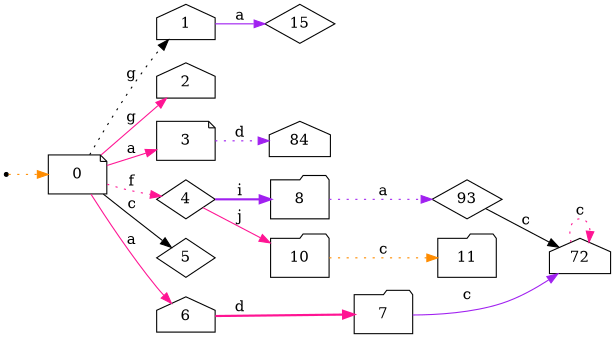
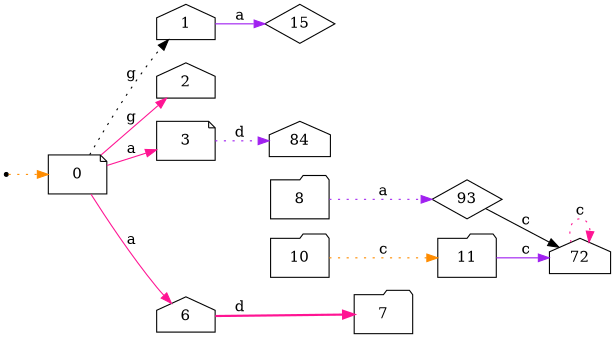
  digraph {
    rankdir=LR
    node [shape=house]
    edge [color=deeppink style=solid]
    dummy0 [shape=point]
    0 [shape=note]
    1
    2
    3 [shape=note]
-   4 [shape=diamond]
-   5 [shape=diamond]
    6
    15 [shape=diamond]
    n10 [label=84]
    8 [shape=folder]
    10 [shape=folder]
    7 [shape=folder]
    n14 [label=93 shape=diamond]
    11 [shape=folder]
    n16 [label=72]
    dummy0 -> 0 [color=darkorange style=dotted]
    0 -> 1 [color=black label=g style=dotted]
    0 -> 2 [label=g]
    0 -> 3 [label=a]
-   0 -> 4 [label=f style=dotted]
-   0 -> 5 [color=black label=c]
    0 -> 6 [label=a]
    1 -> 15 [color=purple label=a]
    3 -> n10 [color=purple label=d style=dotted]
-   4 -> 8 [color=purple label=i style=bold]
-   4 -> 10 [label=j]
    6 -> 7 [label=d style=bold]
    8 -> n14 [color=purple label=a style=dotted]
    10 -> 11 [color=darkorange label=c style=dotted]
    n14 -> n16 [color=black label=c]
-   7 -> n16 [color=purple label=c]
+   11 -> n16 [color=purple label=c]
    n16 -> n16 [label=c style=dotted]
  }
